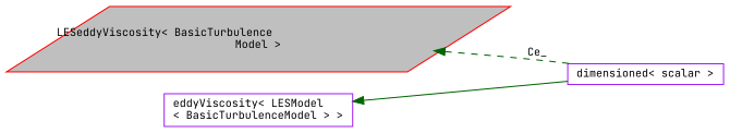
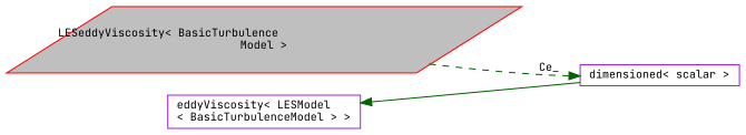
  digraph {
    fontname="JetBrains Mono"
    rankdir=LR
    node [color=purple fontname="JetBrains Mono" fontsize=10 shape=box]
    edge [color=darkgreen dir=back fontname="JetBrains Mono" fontsize=10 labelfontname=Helvetica labelfontsize=10]
    n1 [color=red fillcolor=grey75 fontcolor=black height=0.2 label="LESeddyViscosity\< BasicTurbulence\lModel \>" shape=parallelogram style=filled width=0.4]
    n2 [height=0.2 label="eddyViscosity\< LESModel\l\< BasicTurbulenceModel \> \>" width=0.4]
    n3 [height=0.2 label="dimensioned\< scalar \>" width=0.4]
    n2 -> n3 [style=solid]
-   n1 -> n3 [label=" Ce_" style=dashed]
+   n3 -> n1 [label=" Ce_" style=dashed]
  }
